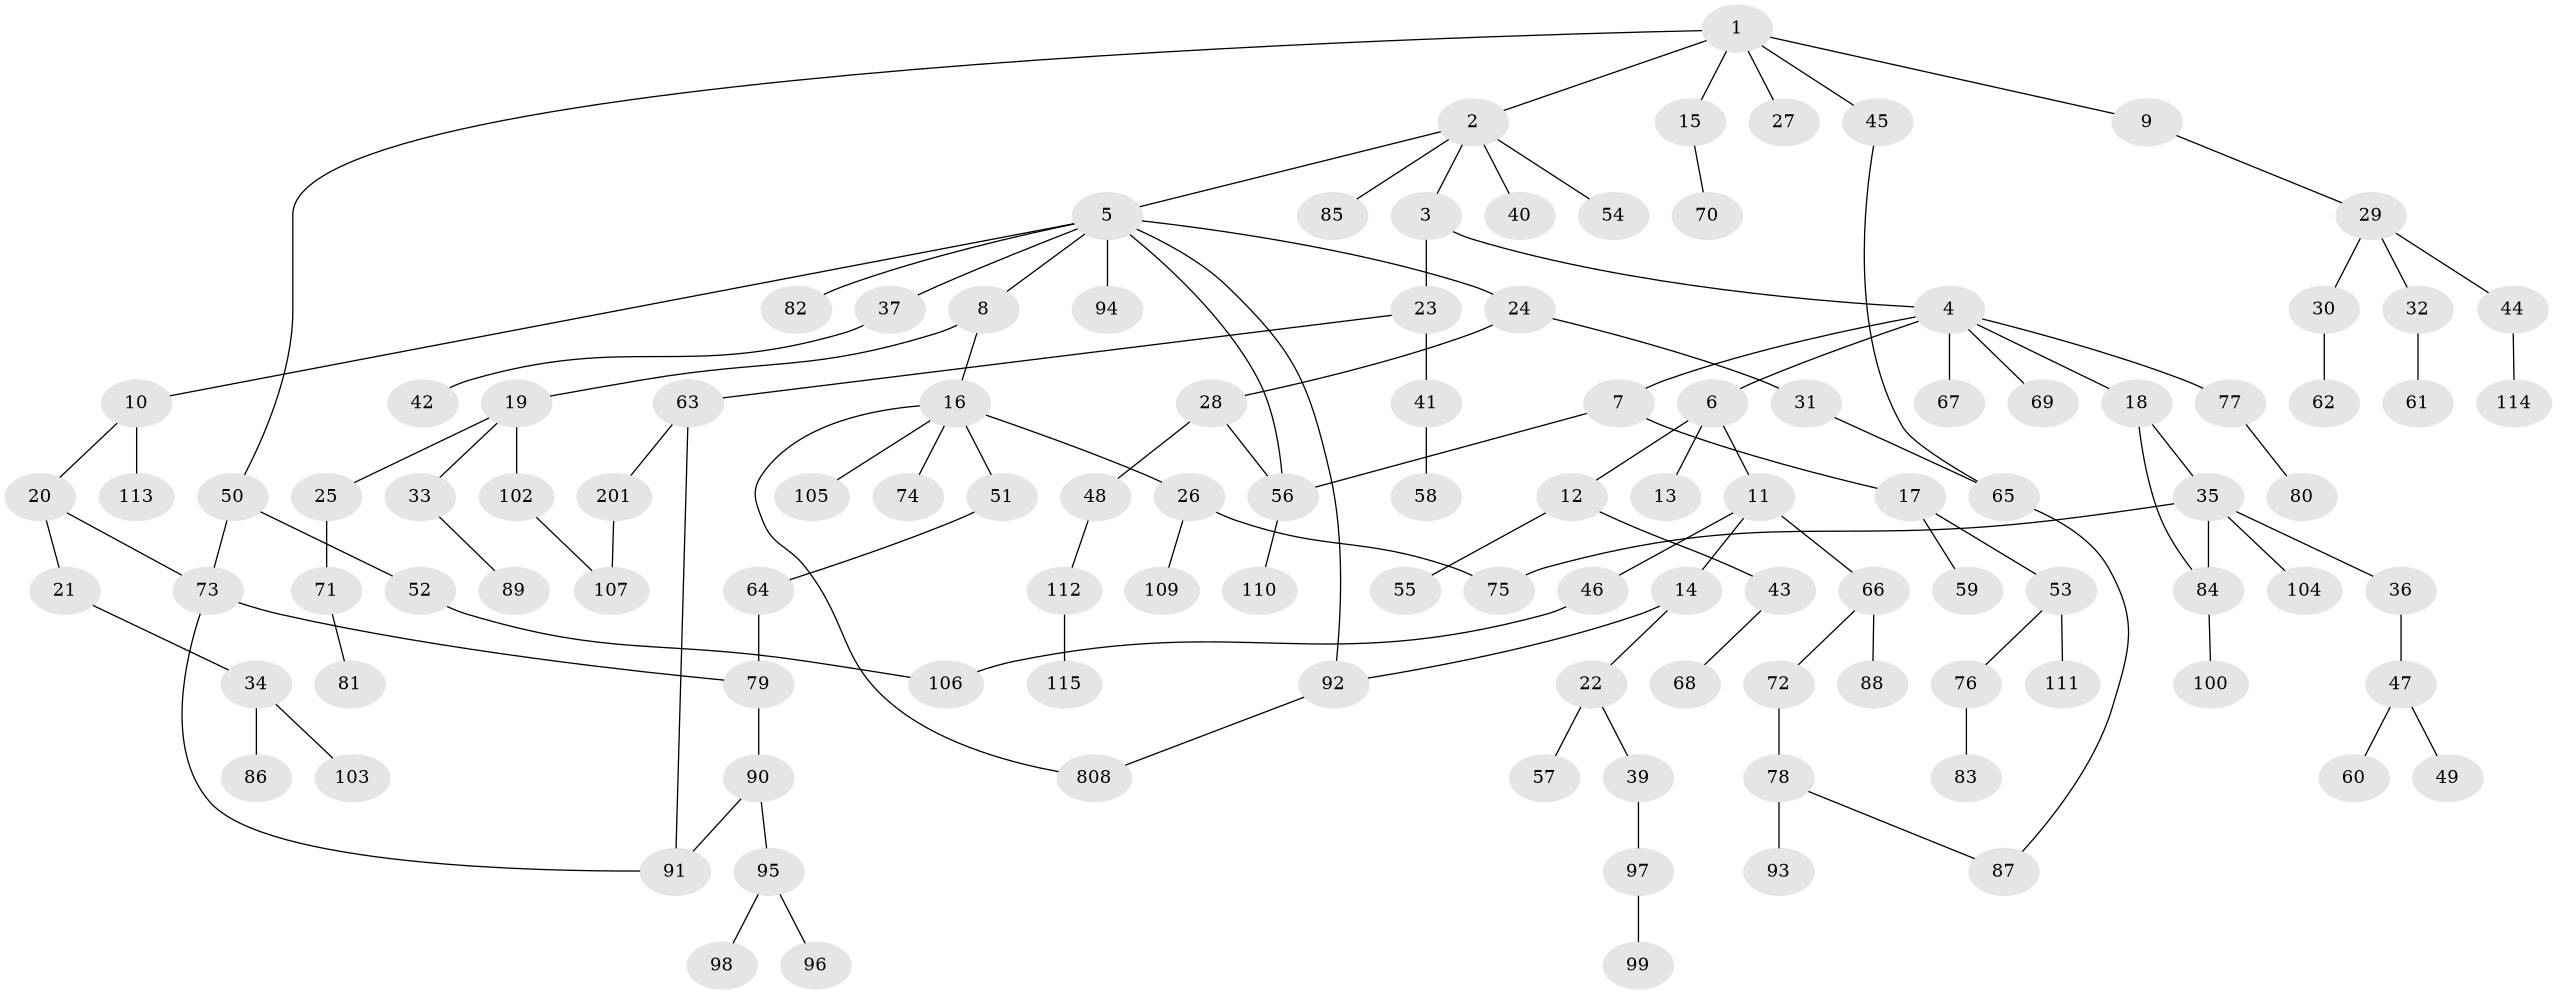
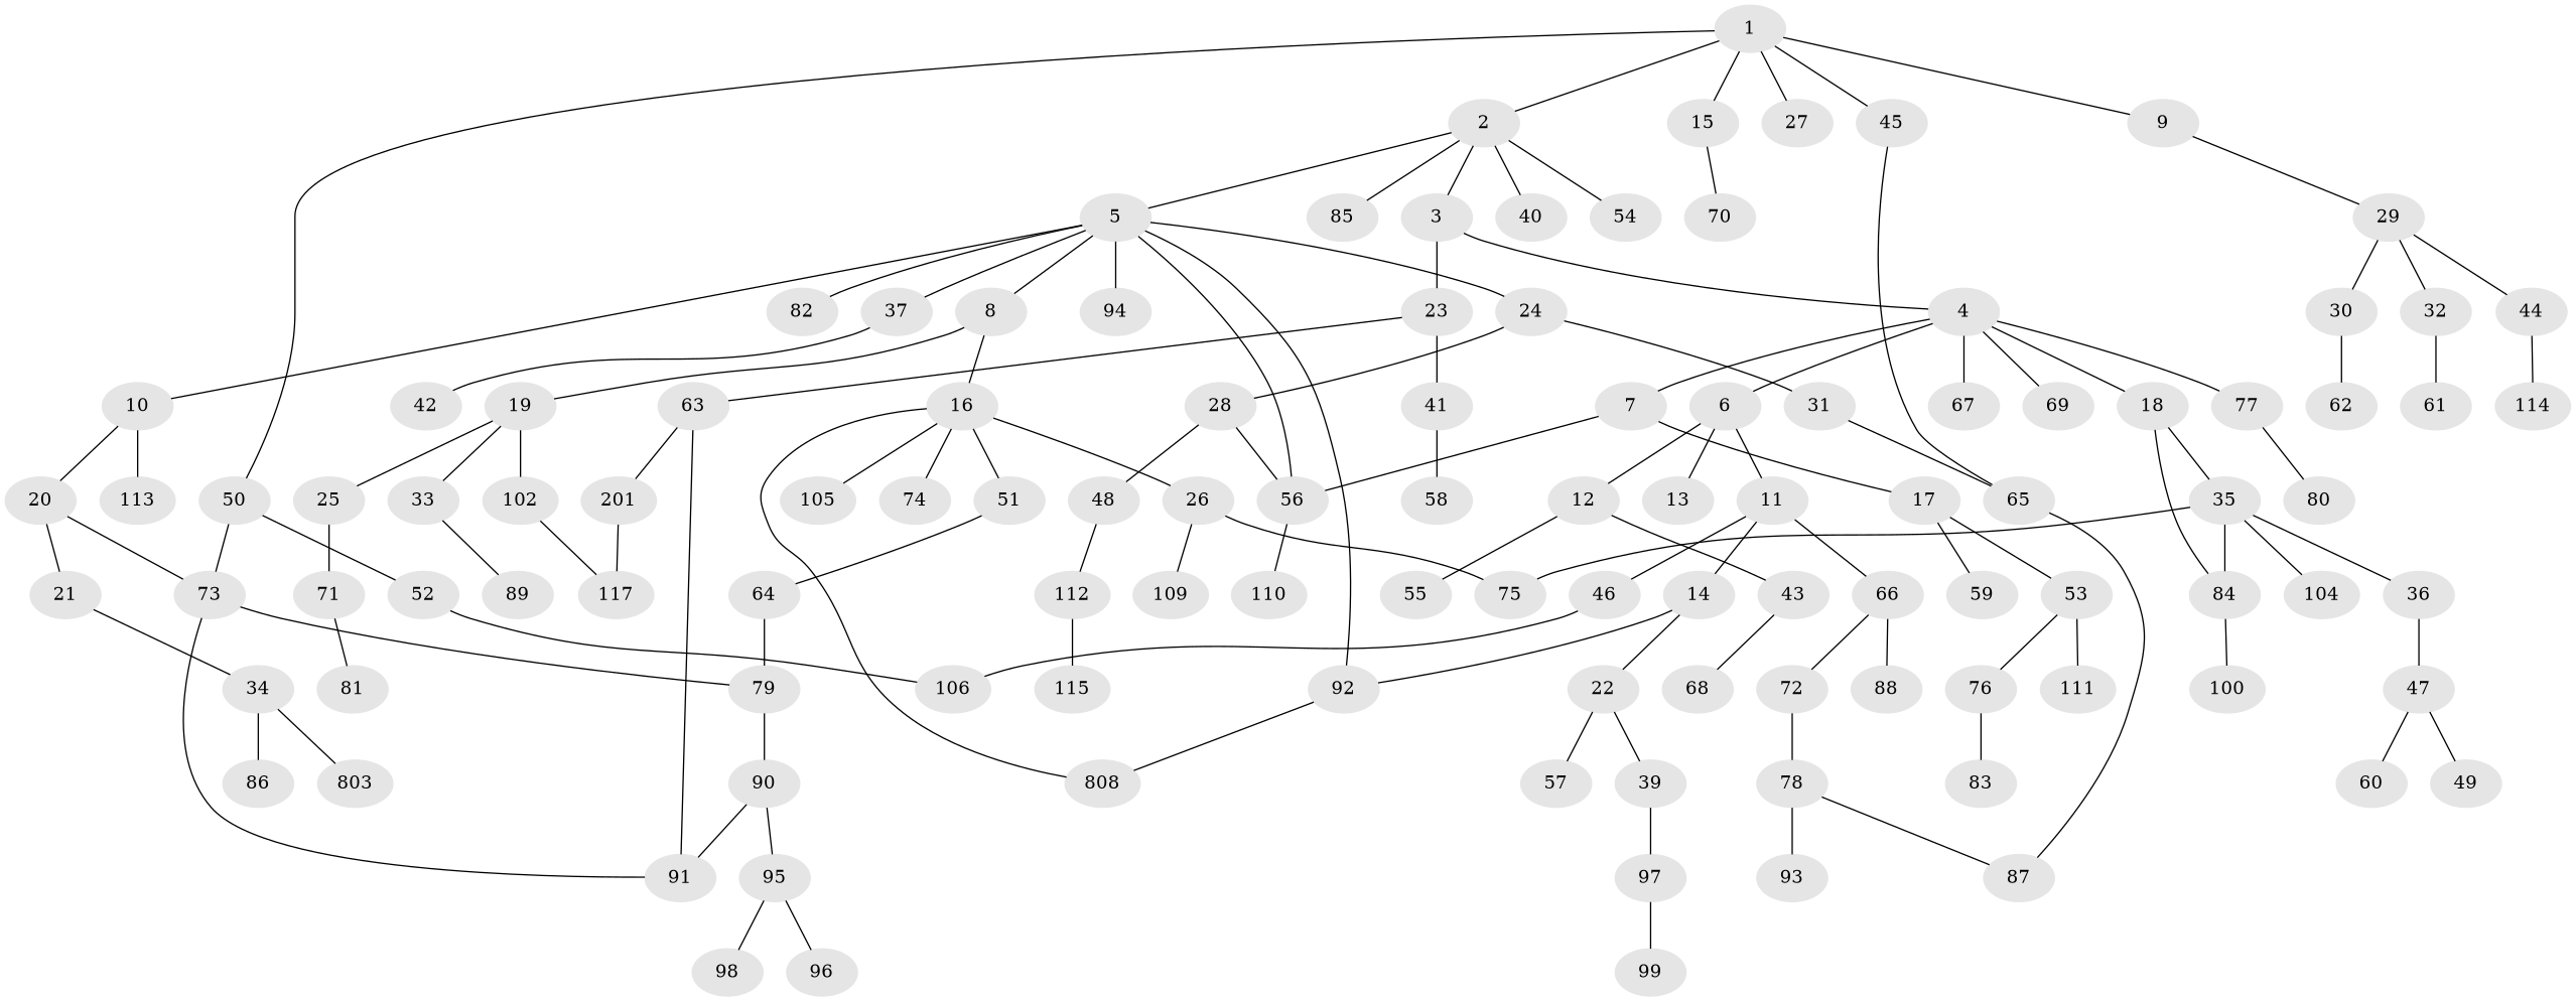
  graph {
    node [color=gray90 style=filled]
    1
    2
    9
    15
    27
    45
    50
    3
    5
    40
    54
    85
    29
    70
    65
    73
    52
    4
    23
    8
    10
    24
    37
    56
    82
    92
    94
    6
    7
    18
    67
    69
    77
    41
    63
    11
    12
    13
    17
    35
    84
    80
    16
    19
    20
    113
    28
    31
    42
    110
    n51 [label=808]
    14
    46
    66
    43
    55
    53
    59
    26
    51
    74
    105
    25
    33
    102
    30
    32
    44
    21
    22
    106
    72
    88
    68
    39
    57
    75
    109
    64
    76
    111
    36
    104
    100
    71
    89
-   107
+   107 [label=117]
    34
    91
    79
    86
-   103
+   103 [label=803]
    97
    58
    n95 [label=201]
    48
    81
    112
    62
    61
    114
    87
    47
    49
    60
    99
    115
    83
    90
    78
    93
    95
    96
    98
    1 -- 2
    1 -- 9
    1 -- 15
    1 -- 27
    1 -- 45
    1 -- 50
    2 -- 3
    2 -- 5
    2 -- 40
    2 -- 54
    2 -- 85
    9 -- 29
    15 -- 70
    45 -- 65
    50 -- 73
    50 -- 52
    3 -- 4
    3 -- 23
    5 -- 8
    5 -- 10
    5 -- 24
    5 -- 37
    5 -- 56
    5 -- 82
    5 -- 92
    5 -- 94
    29 -- 30
    29 -- 32
    29 -- 44
    65 -- 87
    73 -- 91
    73 -- 79
    52 -- 106
    4 -- 6
    4 -- 7
    4 -- 18
    4 -- 67
    4 -- 69
    4 -- 77
    23 -- 41
    23 -- 63
    8 -- 16
    8 -- 19
    10 -- 20
    10 -- 113
    24 -- 28
    24 -- 31
    37 -- 42
    56 -- 110
    92 -- n51
    6 -- 11
    6 -- 12
    6 -- 13
    7 -- 56
    7 -- 17
    18 -- 35
    18 -- 84
    77 -- 80
    41 -- 58
    63 -- 91
    63 -- n95
    11 -- 14
    11 -- 46
    11 -- 66
    12 -- 43
    12 -- 55
    17 -- 53
    17 -- 59
    35 -- 84
    35 -- 75
    35 -- 36
    35 -- 104
    84 -- 100
    16 -- n51
    16 -- 26
    16 -- 51
    16 -- 74
    16 -- 105
    19 -- 25
    19 -- 33
    19 -- 102
    20 -- 73
    20 -- 21
    28 -- 56
    28 -- 48
    31 -- 65
    14 -- 92
    14 -- 22
    46 -- 106
    66 -- 72
    66 -- 88
    43 -- 68
    53 -- 76
    53 -- 111
    26 -- 75
    26 -- 109
    51 -- 64
    25 -- 71
    33 -- 89
    102 -- 107
    30 -- 62
    32 -- 61
    44 -- 114
    21 -- 34
    22 -- 39
    22 -- 57
    72 -- 78
    39 -- 97
    64 -- 79
    76 -- 83
    36 -- 47
    71 -- 81
    34 -- 86
    34 -- 103
    79 -- 90
    97 -- 99
    n95 -- 107
    48 -- 112
    112 -- 115
    47 -- 49
    47 -- 60
    90 -- 91
    90 -- 95
    78 -- 87
    78 -- 93
    95 -- 96
    95 -- 98
  }
